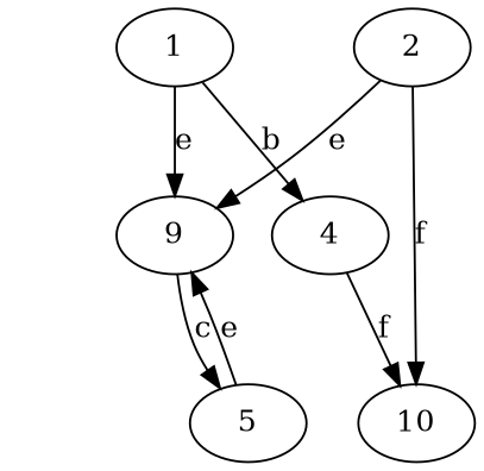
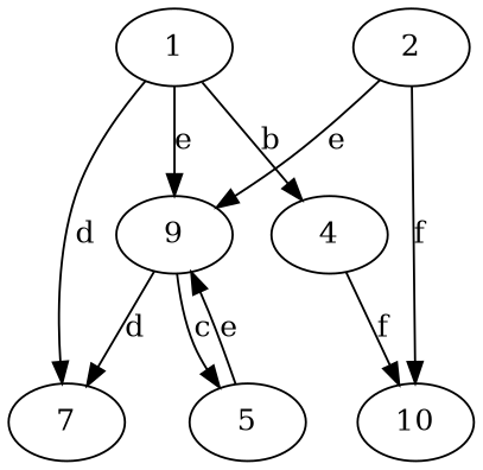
  strict digraph {
    1
    4
+   7
    9
    10
    5
    2
    1 -> 4 [label=b]
+   1 -> 7 [label=d]
    1 -> 9 [label=e]
    4 -> 10 [label=f]
+   9 -> 7 [label=d]
    9 -> 5 [label=c]
    5 -> 9 [label=e]
    2 -> 9 [label=e]
    2 -> 10 [label=f]
  }
